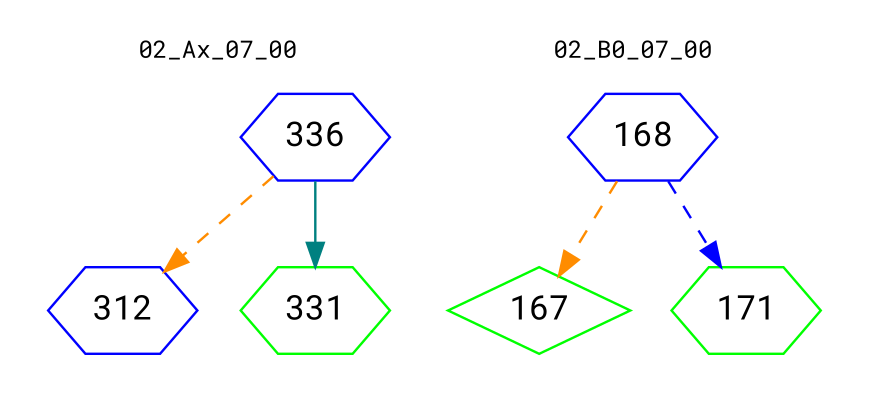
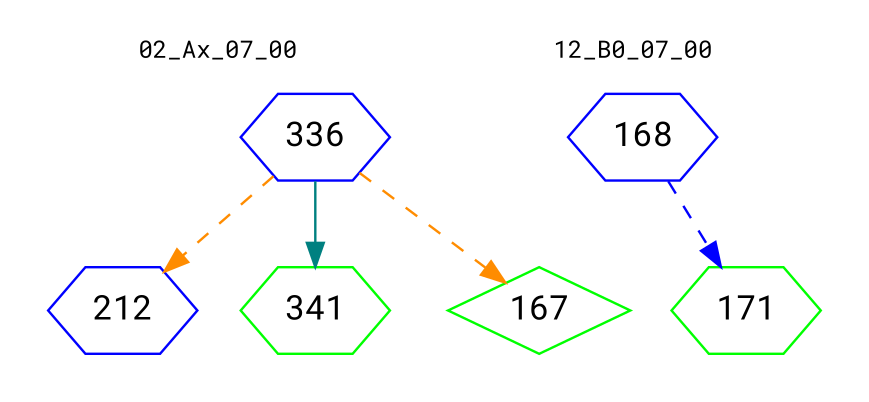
  digraph {
    fontname="Roboto Mono"
    node [color=blue fontname="Roboto Mono" shape=hexagon]
    edge [color=darkorange fontname="Roboto Mono" style=dashed]
    n1 [label=336]
-   n2 [label=312]
-   n3 [color=green label=331]
+   n2 [label=212]
+   n3 [color=green label=341]
    n4 [label=168]
    n5 [color=green label=167 shape=diamond]
    n6 [color=green label=171]
    subgraph cluster_1 {
      color=white
      fontsize=10
      label="02_Ax_07_00"
      n1
      n2
      n3
    }
    subgraph cluster_2 {
      color=white
      fontsize=10
-     label="02_B0_07_00"
+     label="12_B0_07_00"
      n4
      n5
      n6
    }
    n1 -> n2
    n1 -> n3 [color=teal style=solid]
-   n4 -> n5
+   n1 -> n5
    n4 -> n6 [color=blue]
  }
